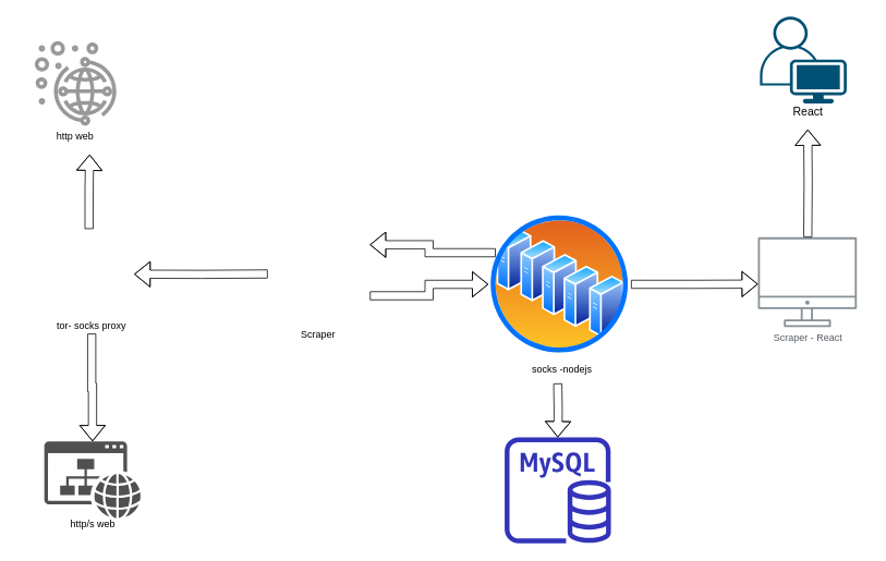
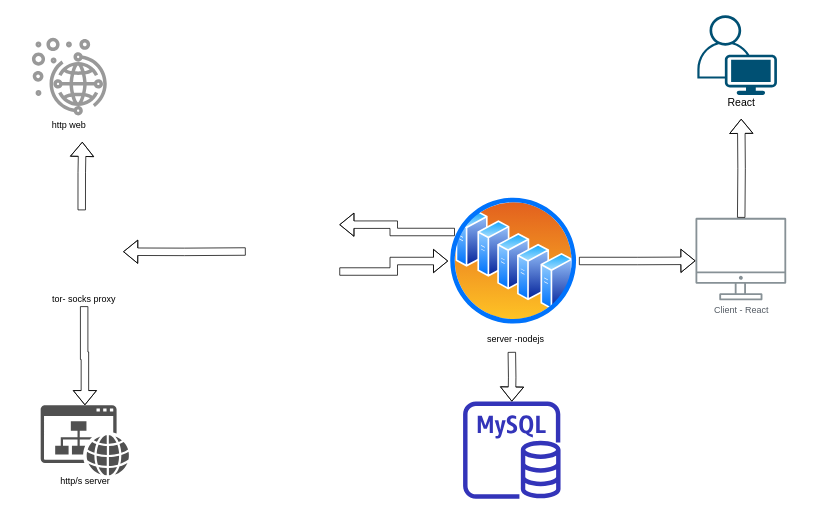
  <mxCell id="0" />
  <mxCell id="1" parent="0" />
  <mxCell id="2" value="" style="outlineConnect=0;fontColor=#232F3E;gradientColor=none;fillColor=#3334B9;strokeColor=none;dashed=0;verticalLabelPosition=bottom;verticalAlign=top;align=center;html=1;fontSize=12;fontStyle=0;aspect=fixed;pointerEvents=1;shape=mxgraph.aws4.rds_mysql_instance;" vertex="1" parent="1"><mxGeometry x="617" y="535" width="130" height="130" as="geometry" /></mxCell>
  <mxCell id="3" value="" style="group" vertex="1" connectable="0" parent="1"><mxGeometry x="327" y="268" width="148.5" height="152" as="geometry" /></mxCell>
  <mxCell id="4" value="" style="shape=image;html=1;verticalAlign=top;verticalLabelPosition=bottom;labelBackgroundColor=#ffffff;imageAspect=0;aspect=fixed;image=https://cdn4.iconfinder.com/data/icons/IMPRESSIONS/mail_icons/png/128/robot.png;gradientColor=#ffffff;fontColor=#FFFFFF;" vertex="1" parent="3"><mxGeometry width="124.939" height="124.939" as="geometry" /></mxCell>
- <mxCell id="5" value="Scraper" style="text;html=1;strokeColor=none;fillColor=none;align=center;verticalAlign=middle;whiteSpace=wrap;rounded=0;labelBackgroundColor=#ffffff;" vertex="1" parent="3"><mxGeometry x="10.263" y="131.868" width="104.414" height="20.132" as="geometry" /></mxCell>
  <mxCell id="6" value="" style="group" vertex="1" connectable="0" parent="1"><mxGeometry x="53" y="280" width="117" height="128" as="geometry" /></mxCell>
  <mxCell id="7" value="" style="shape=image;html=1;verticalAlign=top;verticalLabelPosition=bottom;labelBackgroundColor=#ffffff;imageAspect=0;aspect=fixed;image=https://cdn1.iconfinder.com/data/icons/system-shade-circles/512/tor-128.png;gradientColor=#ffffff;fontColor=#FFFFFF;" vertex="1" parent="6"><mxGeometry width="110.52" height="110.52" as="geometry" /></mxCell>
  <mxCell id="8" value="&lt;span style=&quot;background-color: rgb(255 , 255 , 255)&quot;&gt;tor- socks proxy&lt;/span&gt;" style="text;html=1;strokeColor=none;fillColor=none;align=center;verticalAlign=middle;whiteSpace=wrap;rounded=0;fontColor=#000000;" vertex="1" parent="6"><mxGeometry x="8.227" y="110.703" width="100.547" height="17.297" as="geometry" /></mxCell>
  <mxCell id="9" value="" style="group" vertex="1" connectable="0" parent="1"><mxGeometry x="40" y="50" width="143" height="130" as="geometry" /></mxCell>
  <mxCell id="10" value="" style="outlineConnect=0;fontColor=#232F3E;gradientColor=none;strokeColor=none;dashed=0;verticalLabelPosition=bottom;verticalAlign=top;align=center;html=1;fontSize=12;fontStyle=0;aspect=fixed;pointerEvents=1;shape=mxgraph.aws4.fleet_management;fillColor=#999999;" vertex="1" parent="9"><mxGeometry width="103.469" height="103.469" as="geometry" /></mxCell>
  <mxCell id="11" value="&lt;span style=&quot;background-color: rgb(255 , 255 , 255)&quot;&gt;http web&lt;/span&gt;" style="text;html=1;strokeColor=none;fillColor=none;align=center;verticalAlign=middle;whiteSpace=wrap;rounded=0;fontColor=#000000;" vertex="1" parent="9"><mxGeometry x="-19.77" y="103.469" width="143" height="26.531" as="geometry" /></mxCell>
  <mxCell id="12" value="" style="group" vertex="1" connectable="0" parent="1"><mxGeometry x="41.5" y="540" width="140" height="120" as="geometry" /></mxCell>
  <mxCell id="13" value="" style="pointerEvents=1;shadow=0;dashed=0;html=1;strokeColor=none;fillColor=#505050;labelPosition=center;verticalLabelPosition=bottom;verticalAlign=top;outlineConnect=0;align=center;shape=mxgraph.office.concepts.website;fontColor=#FFFFFF;" vertex="1" parent="12"><mxGeometry x="12" width="118.0" height="94.08" as="geometry" /></mxCell>
- <mxCell id="14" value="&lt;span style=&quot;background-color: rgb(255 , 255 , 255)&quot;&gt;http/s web&lt;/span&gt;" style="text;html=1;strokeColor=none;fillColor=none;align=center;verticalAlign=middle;whiteSpace=wrap;rounded=0;fontColor=#000000;" vertex="1" parent="12"><mxGeometry x="1" y="81.6" width="140" height="38.4" as="geometry" /></mxCell>
+ <mxCell id="14" value="&lt;span style=&quot;background-color: rgb(255 , 255 , 255)&quot;&gt;http/s server&lt;/span&gt;" style="text;html=1;strokeColor=none;fillColor=none;align=center;verticalAlign=middle;whiteSpace=wrap;rounded=0;fontColor=#000000;" vertex="1" parent="12"><mxGeometry x="1" y="81.6" width="140" height="38.4" as="geometry" /></mxCell>
  <mxCell id="15" value="" style="group" vertex="1" connectable="0" parent="1"><mxGeometry x="597" y="260.38" width="222.88" height="210" as="geometry" /></mxCell>
  <mxCell id="16" value="" style="aspect=fixed;perimeter=ellipsePerimeter;html=1;align=center;shadow=0;dashed=0;spacingTop=3;image;image=img/lib/active_directory/server_farm.svg;gradientColor=#ffffff;fontColor=#FFFFFF;" vertex="1" parent="15"><mxGeometry width="174.578" height="174.578" as="geometry" /></mxCell>
- <mxCell id="17" value="&lt;span style=&quot;background-color: rgb(255 , 255 , 255)&quot;&gt;socks -nodejs&lt;/span&gt;" style="text;html=1;strokeColor=none;fillColor=none;align=center;verticalAlign=middle;whiteSpace=wrap;rounded=0;fontColor=#000000;" vertex="1" parent="15"><mxGeometry x="-16.773" y="174.585" width="215.343" height="33.735" as="geometry" /></mxCell>
+ <mxCell id="17" value="&lt;span style=&quot;background-color: rgb(255 , 255 , 255)&quot;&gt;server -nodejs&lt;/span&gt;" style="text;html=1;strokeColor=none;fillColor=none;align=center;verticalAlign=middle;whiteSpace=wrap;rounded=0;fontColor=#000000;" vertex="1" parent="15"><mxGeometry x="-16.773" y="174.585" width="215.343" height="33.735" as="geometry" /></mxCell>
  <mxCell id="18" value="" style="group" vertex="1" connectable="0" parent="1"><mxGeometry x="929.5" y="20" width="130" height="138" as="geometry" /></mxCell>
  <mxCell id="19" value="" style="points=[[0.35,0,0],[0.98,0.51,0],[1,0.71,0],[0.67,1,0],[0,0.795,0],[0,0.65,0]];verticalLabelPosition=bottom;html=1;verticalAlign=top;aspect=fixed;align=center;pointerEvents=1;shape=mxgraph.cisco19.user;fillColor=#005073;strokeColor=none;fontColor=#FFFFFF;" vertex="1" parent="18"><mxGeometry width="106.154" height="106.154" as="geometry" /></mxCell>
  <mxCell id="20" value="&lt;font style=&quot;font-size: 14px&quot;&gt;React&lt;/font&gt;" style="text;html=1;strokeColor=none;fillColor=none;align=center;verticalAlign=middle;whiteSpace=wrap;rounded=0;fontColor=#000000;labelBackgroundColor=#ffffff;" vertex="1" parent="18"><mxGeometry y="95.538" width="117" height="42.462" as="geometry" /></mxCell>
  <mxCell id="21" value="" style="group" vertex="1" connectable="0" parent="1"><mxGeometry x="927" y="290" width="135" height="150.75" as="geometry" /></mxCell>
- <mxCell id="22" value="Scraper - React&lt;br&gt;" style="outlineConnect=0;gradientColor=none;fontColor=#545B64;strokeColor=none;fillColor=#879196;dashed=0;verticalLabelPosition=bottom;verticalAlign=top;align=center;html=1;fontSize=12;fontStyle=0;aspect=fixed;shape=mxgraph.aws4.illustration_desktop;pointerEvents=1;labelBackgroundColor=#ffffff;" parent="21" vertex="1"><mxGeometry width="121.042" height="110.15" as="geometry" /></mxCell>
+ <mxCell id="22" value="Client - React&lt;br&gt;" style="outlineConnect=0;gradientColor=none;fontColor=#545B64;strokeColor=none;fillColor=#879196;dashed=0;verticalLabelPosition=bottom;verticalAlign=top;align=center;html=1;fontSize=12;fontStyle=0;aspect=fixed;shape=mxgraph.aws4.illustration_desktop;pointerEvents=1;labelBackgroundColor=#ffffff;" parent="21" vertex="1"><mxGeometry width="121.042" height="110.15" as="geometry" /></mxCell>
  <mxCell id="23" value="" style="shape=image;html=1;verticalAlign=top;verticalLabelPosition=bottom;labelBackgroundColor=#ffffff;imageAspect=0;aspect=fixed;image=https://cdn4.iconfinder.com/data/icons/logos-3/600/React.js_logo-128.png;gradientColor=#ffffff;fontColor=#FFFFFF;" vertex="1" parent="21"><mxGeometry x="39.313" y="17.735" width="50.539" height="50.539" as="geometry" /></mxCell>
  <mxCell id="24" style="edgeStyle=orthogonalEdgeStyle;shape=flexArrow;rounded=0;orthogonalLoop=1;jettySize=auto;html=1;exitX=1;exitY=0.5;exitDx=0;exitDy=0;entryX=0;entryY=0.521;entryDx=0;entryDy=0;entryPerimeter=0;strokeColor=#000000;fontColor=#000000;fillColor=#ffffff;" edge="1" parent="1" source="16" target="22"><mxGeometry relative="1" as="geometry" /></mxCell>
  <mxCell id="25" style="edgeStyle=orthogonalEdgeStyle;shape=flexArrow;rounded=0;orthogonalLoop=1;jettySize=auto;html=1;exitX=0;exitY=0.25;exitDx=0;exitDy=0;entryX=1;entryY=0.25;entryDx=0;entryDy=0;strokeColor=#000000;fontColor=#000000;fillColor=#ffffff;" edge="1" parent="1" source="16" target="4"><mxGeometry relative="1" as="geometry" /></mxCell>
  <mxCell id="26" style="edgeStyle=orthogonalEdgeStyle;shape=flexArrow;rounded=0;orthogonalLoop=1;jettySize=auto;html=1;exitX=1;exitY=0.75;exitDx=0;exitDy=0;strokeColor=#000000;fontColor=#000000;fillColor=#ffffff;" edge="1" parent="1" source="4" target="16"><mxGeometry relative="1" as="geometry" /></mxCell>
  <mxCell id="27" style="edgeStyle=orthogonalEdgeStyle;shape=flexArrow;rounded=0;orthogonalLoop=1;jettySize=auto;html=1;entryX=1;entryY=0.5;entryDx=0;entryDy=0;strokeColor=#000000;fontColor=#000000;fillColor=#ffffff;" edge="1" parent="1" target="7"><mxGeometry relative="1" as="geometry"><mxPoint x="327" y="335" as="sourcePoint" /></mxGeometry></mxCell>
  <mxCell id="28" style="edgeStyle=orthogonalEdgeStyle;shape=flexArrow;rounded=0;orthogonalLoop=1;jettySize=auto;html=1;exitX=0.5;exitY=0;exitDx=0;exitDy=0;strokeColor=#000000;fontColor=#000000;entryX=0.621;entryY=1.327;entryDx=0;entryDy=0;entryPerimeter=0;fillColor=#ffffff;" edge="1" parent="1" source="7" target="11"><mxGeometry relative="1" as="geometry" /></mxCell>
  <mxCell id="29" style="edgeStyle=orthogonalEdgeStyle;shape=flexArrow;rounded=0;orthogonalLoop=1;jettySize=auto;html=1;exitX=0.5;exitY=1;exitDx=0;exitDy=0;strokeColor=#000000;fontColor=#000000;fillColor=#ffffff;" edge="1" parent="1" source="8" target="13"><mxGeometry relative="1" as="geometry" /></mxCell>
  <mxCell id="30" style="edgeStyle=orthogonalEdgeStyle;shape=flexArrow;rounded=0;orthogonalLoop=1;jettySize=auto;html=1;strokeColor=#000000;fontColor=#000000;fillColor=#ffffff;" edge="1" parent="1" target="2"><mxGeometry relative="1" as="geometry"><mxPoint x="682" y="469" as="sourcePoint" /></mxGeometry></mxCell>
  <mxCell id="31" style="edgeStyle=orthogonalEdgeStyle;shape=flexArrow;rounded=0;orthogonalLoop=1;jettySize=auto;html=1;entryX=0.5;entryY=1;entryDx=0;entryDy=0;strokeColor=#000000;fontColor=#000000;fillColor=#ffffff;" edge="1" parent="1" target="20"><mxGeometry relative="1" as="geometry"><mxPoint x="988" y="290" as="sourcePoint" /></mxGeometry></mxCell>
